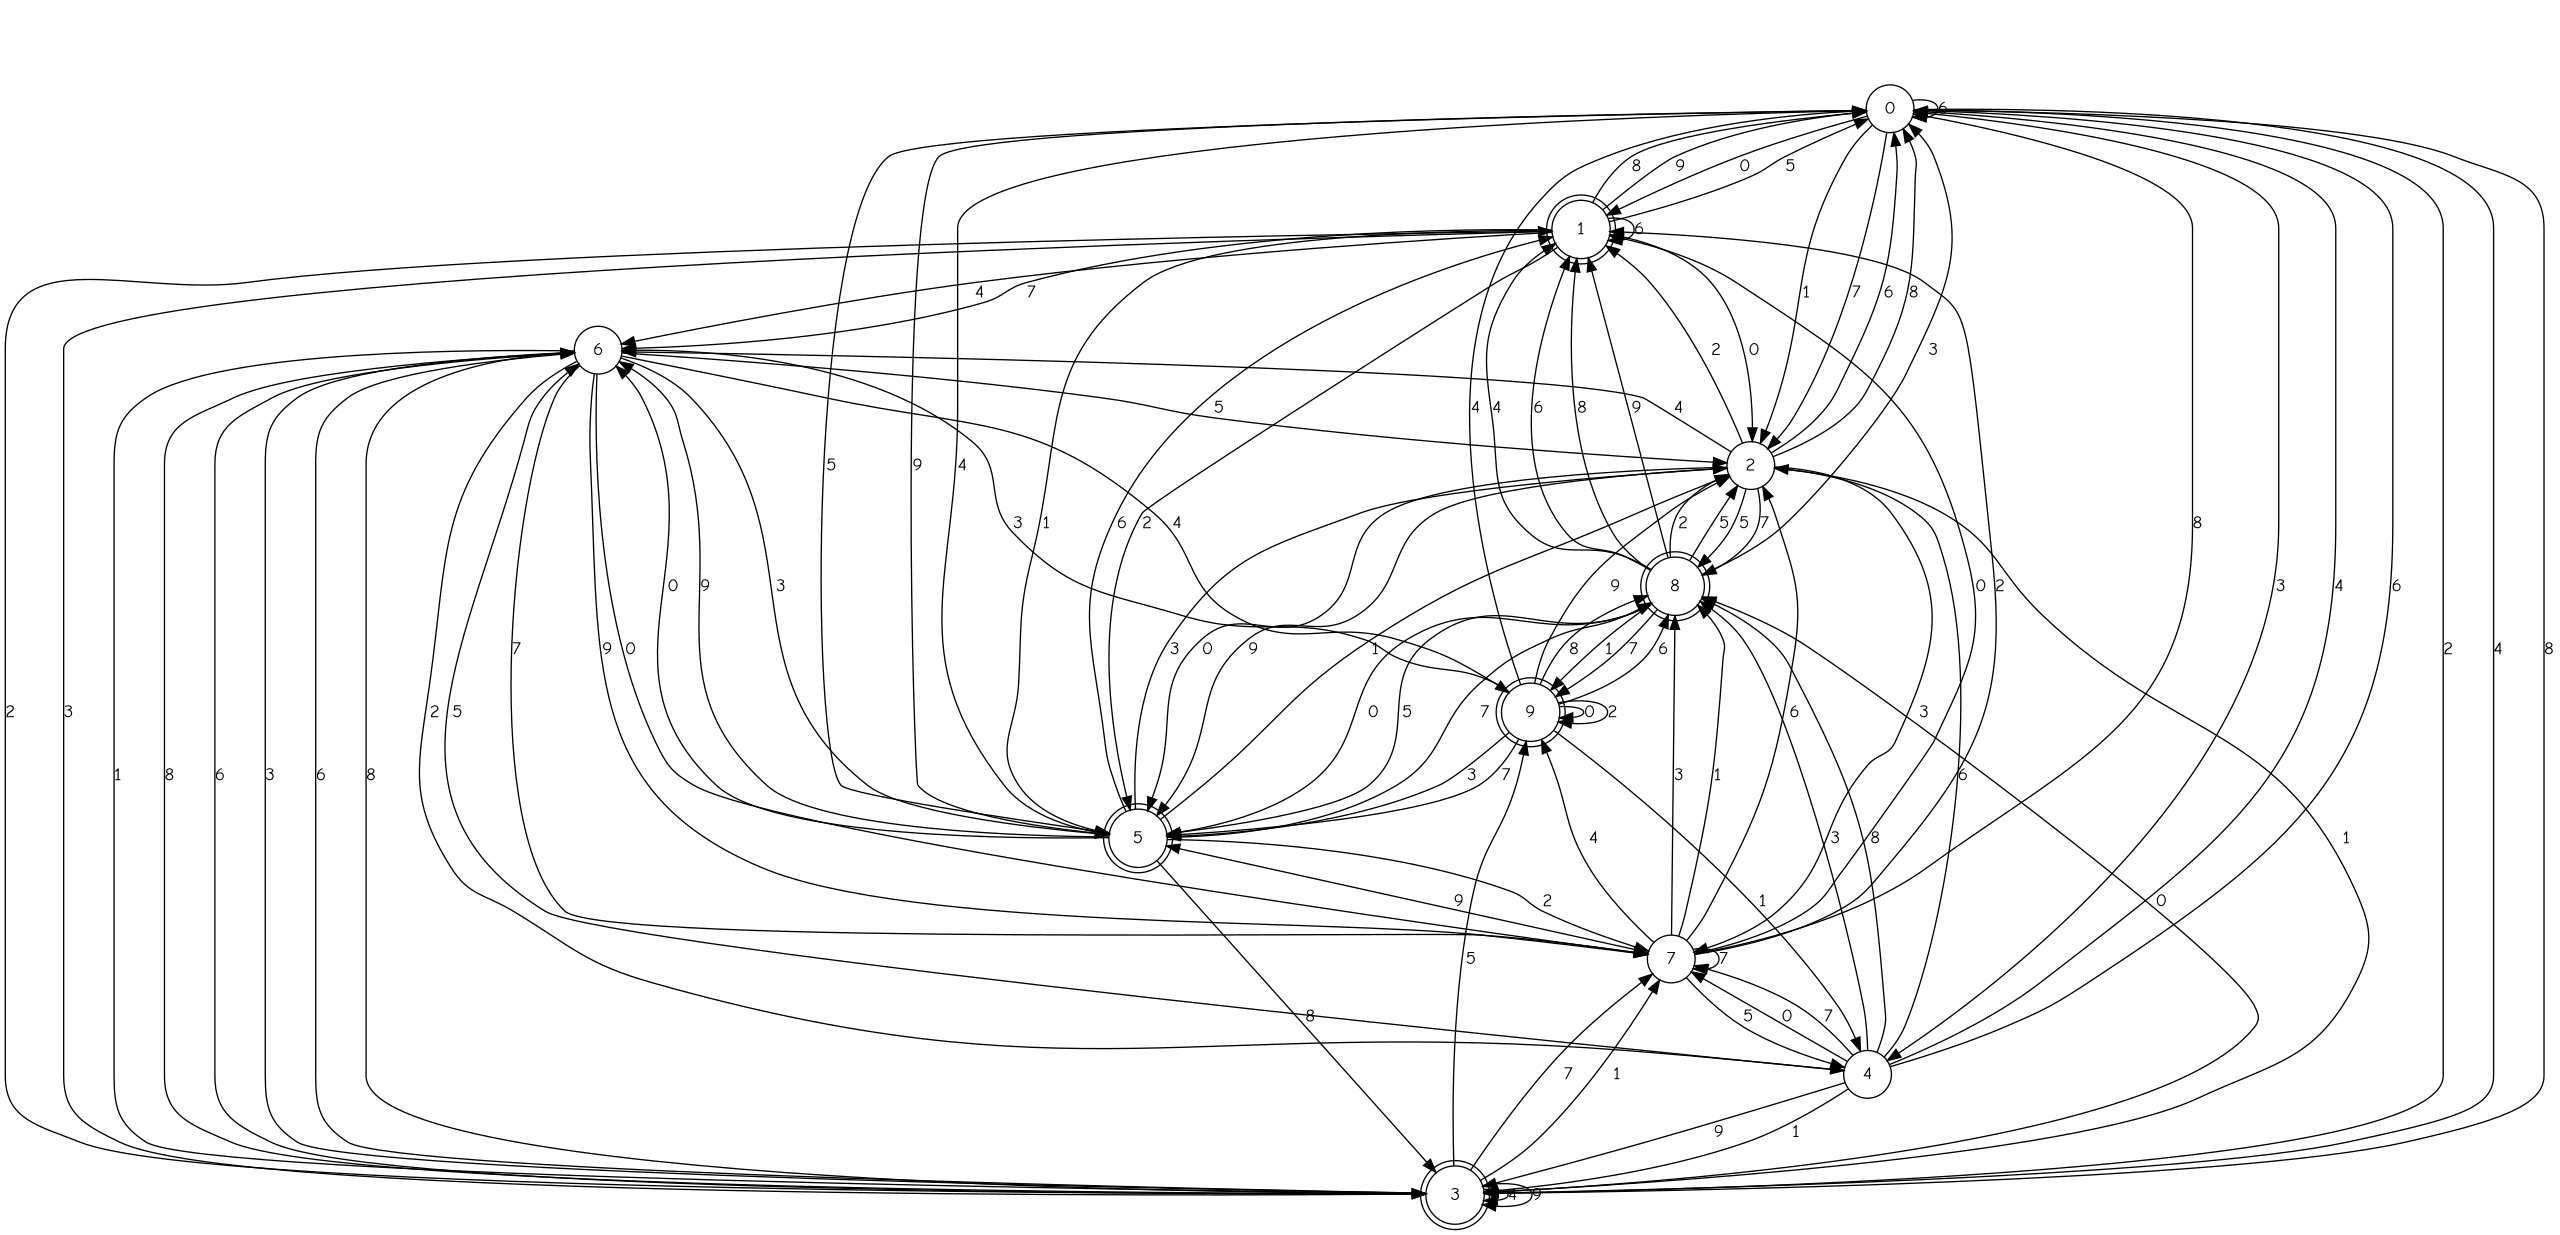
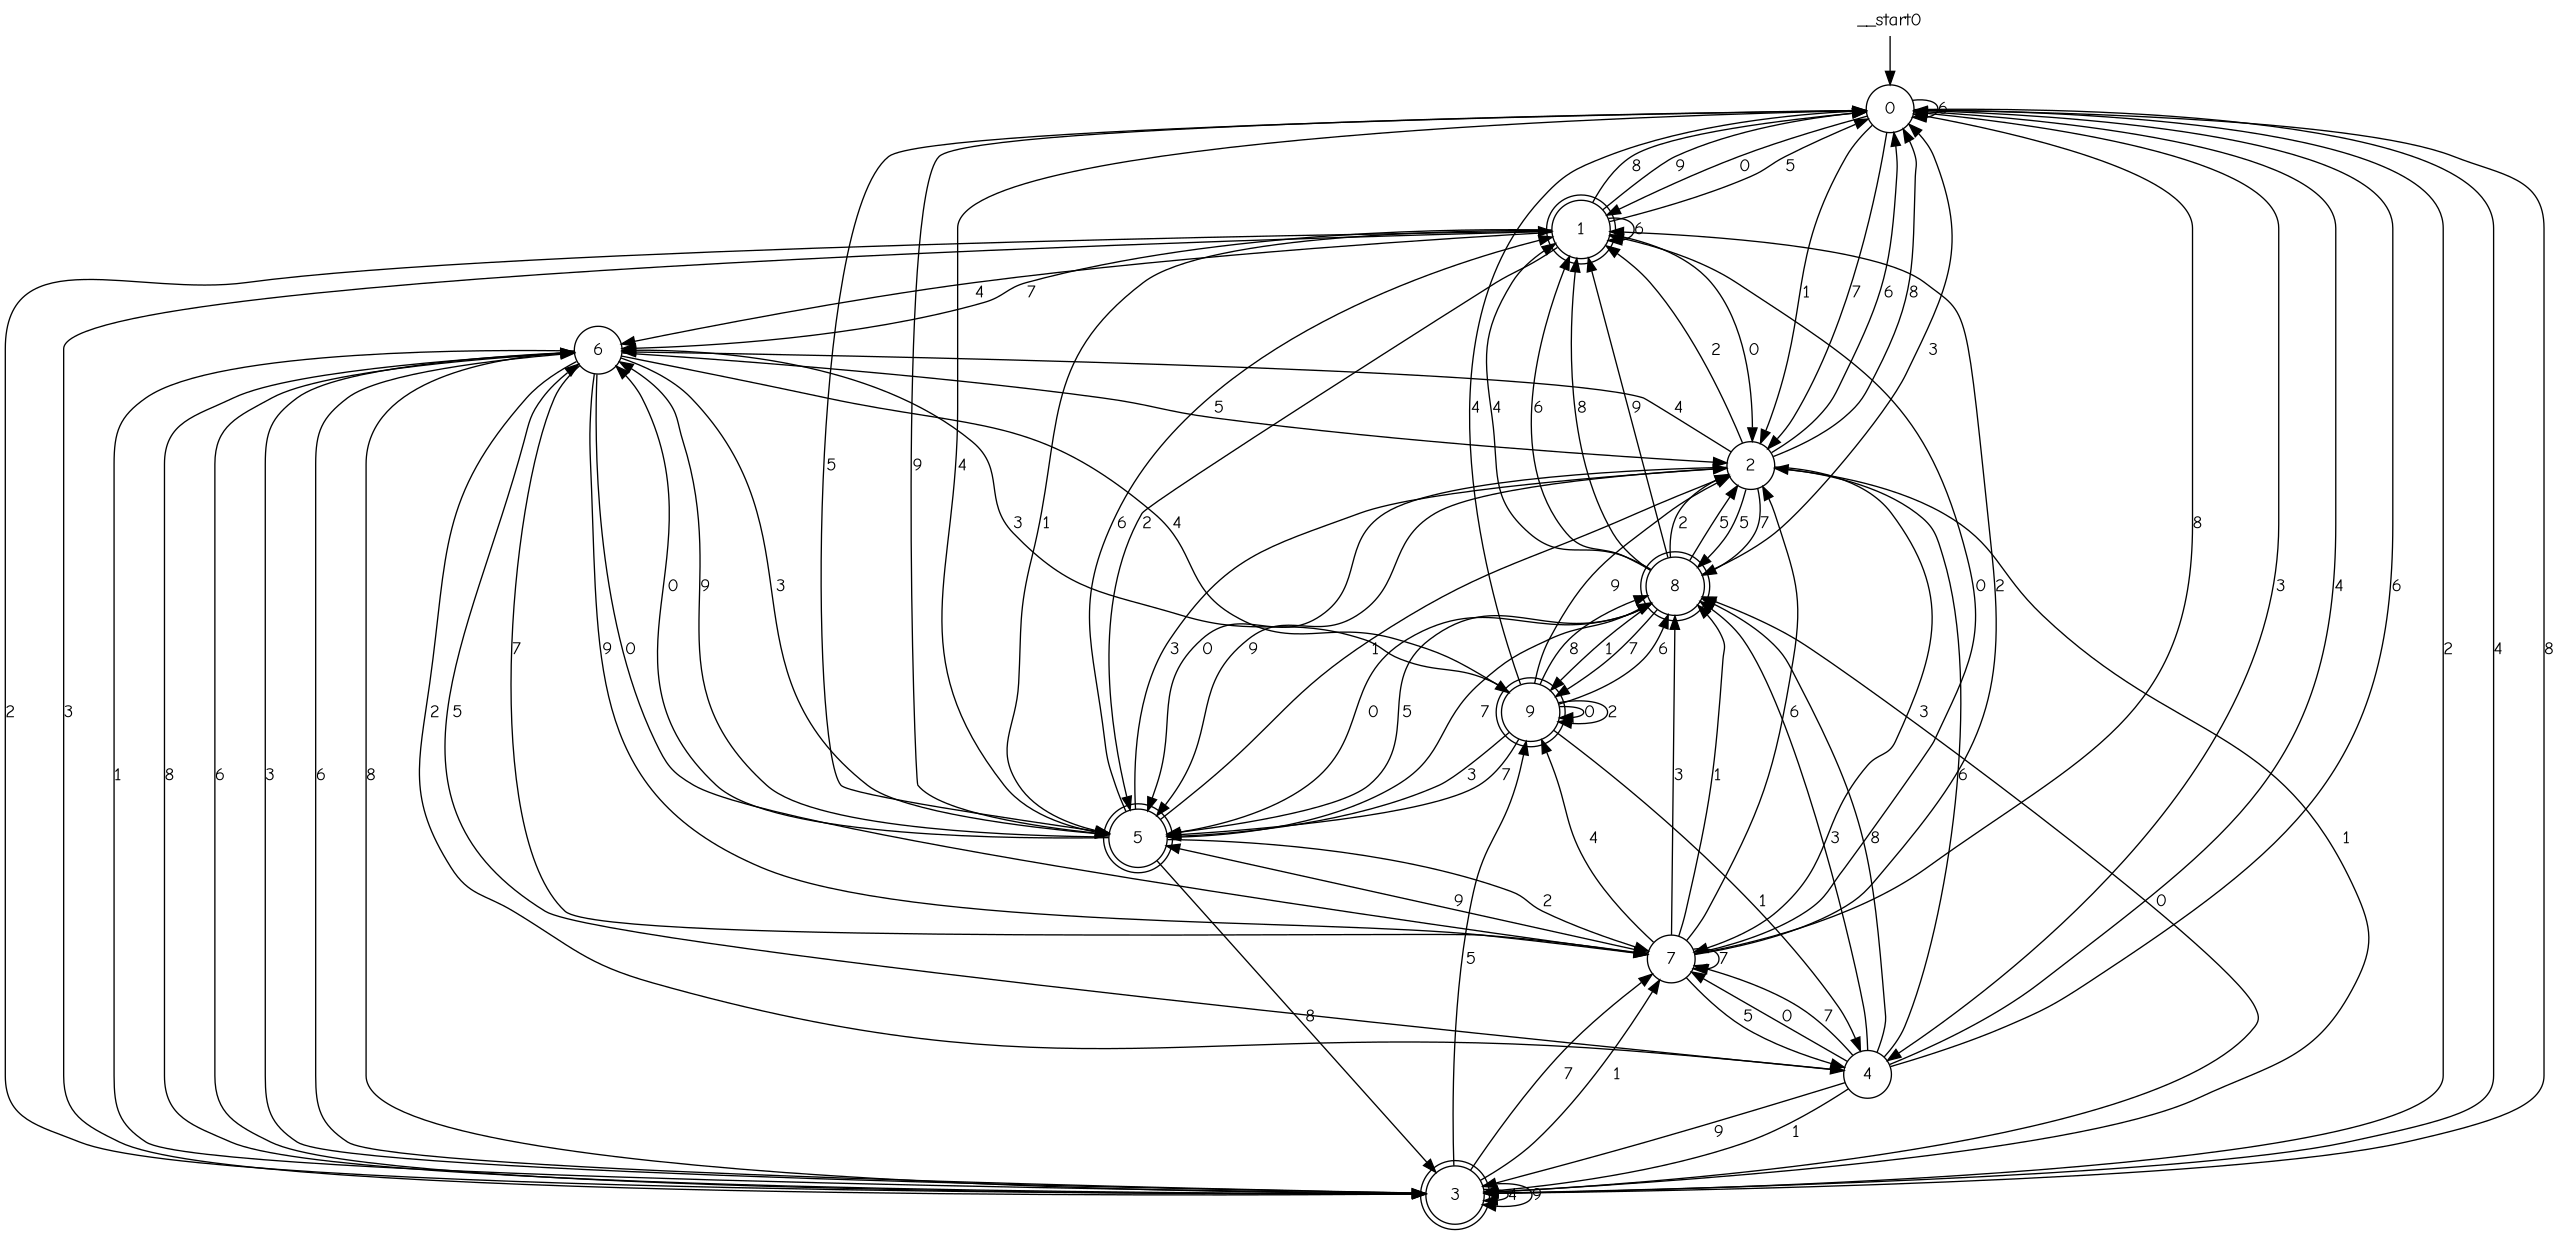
  digraph {
    fontname="Comic Neue"
    node [fontname="Comic Neue" shape=circle]
    edge [fontname="Comic Neue"]
    n1 [label=0]
    n2 [label=1 shape=doublecircle]
    n3 [label=2]
    n4 [label=3 shape=doublecircle]
    n5 [label=4]
    n6 [label=5 shape=doublecircle]
    n7 [label=6]
    n8 [label=7]
    n9 [label=8 shape=doublecircle]
    n10 [label=9 shape=doublecircle]
+   __start0 [height=0 shape=none width=0]
    n1 -> n1 [label=6]
    n1 -> n2 [label=0]
    n1 -> n3 [label=1]
    n1 -> n3 [label=7]
    n1 -> n4 [label=2]
    n1 -> n4 [label=4]
    n1 -> n4 [label=8]
    n1 -> n5 [label=3]
    n1 -> n6 [label=5]
    n1 -> n6 [label=9]
    n2 -> n1 [label=5]
    n2 -> n1 [label=8]
    n2 -> n1 [label=9]
    n2 -> n2 [label=6]
    n2 -> n3 [label=0]
    n2 -> n4 [label=3]
    n2 -> n6 [label=1]
    n2 -> n6 [label=2]
    n2 -> n7 [label=4]
    n2 -> n7 [label=7]
    n3 -> n1 [label=6]
    n3 -> n1 [label=8]
    n3 -> n2 [label=2]
    n3 -> n4 [label=1]
    n3 -> n6 [label=0]
    n3 -> n6 [label=9]
    n3 -> n7 [label=4]
    n3 -> n8 [label=3]
    n3 -> n9 [label=5]
    n3 -> n9 [label=7]
    n4 -> n2 [label=2]
    n4 -> n4 [label=4]
    n4 -> n4 [label=9]
    n4 -> n7 [label=3]
    n4 -> n7 [label=6]
    n4 -> n7 [label=8]
    n4 -> n8 [label=1]
    n4 -> n8 [label=7]
    n4 -> n9 [label=0]
    n4 -> n10 [label=5]
    n5 -> n1 [label=4]
    n5 -> n1 [label=6]
    n5 -> n3 [label=6]
    n5 -> n4 [label=1]
    n5 -> n4 [label=9]
    n5 -> n7 [label=5]
    n5 -> n8 [label=0]
    n5 -> n8 [label=7]
    n5 -> n9 [label=3]
    n5 -> n9 [label=8]
    n6 -> n1 [label=4]
    n6 -> n2 [label=6]
    n6 -> n3 [label=1]
    n6 -> n3 [label=3]
    n6 -> n4 [label=8]
    n6 -> n7 [label=0]
    n6 -> n7 [label=9]
    n6 -> n8 [label=2]
    n6 -> n9 [label=5]
    n6 -> n9 [label=7]
    n7 -> n3 [label=5]
    n7 -> n4 [label=1]
    n7 -> n4 [label=6]
    n7 -> n4 [label=8]
    n7 -> n5 [label=2]
    n7 -> n6 [label=3]
    n7 -> n8 [label=0]
    n7 -> n8 [label=7]
    n7 -> n8 [label=9]
    n7 -> n10 [label=4]
    n8 -> n1 [label=8]
    n8 -> n2 [label=0]
    n8 -> n2 [label=2]
    n8 -> n3 [label=6]
    n8 -> n5 [label=5]
    n8 -> n6 [label=9]
    n8 -> n8 [label=7]
    n8 -> n9 [label=1]
    n8 -> n9 [label=3]
    n8 -> n10 [label=4]
    n9 -> n1 [label=3]
    n9 -> n2 [label=4]
    n9 -> n2 [label=6]
    n9 -> n2 [label=8]
    n9 -> n2 [label=9]
    n9 -> n3 [label=2]
    n9 -> n3 [label=5]
    n9 -> n6 [label=0]
    n9 -> n10 [label=1]
    n9 -> n10 [label=7]
    n10 -> n1 [label=4]
    n10 -> n3 [label=9]
    n10 -> n5 [label=1]
    n10 -> n6 [label=3]
    n10 -> n6 [label=7]
    n10 -> n7 [label=3]
    n10 -> n9 [label=6]
    n10 -> n9 [label=8]
    n10 -> n10 [label=0]
    n10 -> n10 [label=2]
+   __start0 -> n1
  }
